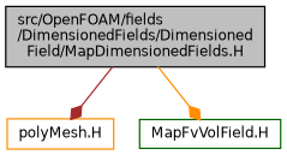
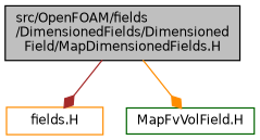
  digraph {
    node [fontname=Helvetica fontsize=10 shape=record]
    edge [fontname=Helvetica fontsize=10 labelfontname=Helvetica labelfontsize=10 style=solid arrowhead=diamond]
    n1 [color=black fillcolor=grey75 fontcolor=black height=0.2 label="src/OpenFOAM/fields\l/DimensionedFields/Dimensioned\lField/MapDimensionedFields.H" style=filled width=0.4]
-   n2 [color=darkorange height=0.2 label="polyMesh.H" width=0.4]
+   n2 [color=darkorange height=0.2 label="fields.H" width=0.4]
    n3 [color=darkgreen height=0.2 label="MapFvVolField.H" width=0.4]
    n1 -> n2 [color=brown]
    n1 -> n3 [color=darkorange]
  }
